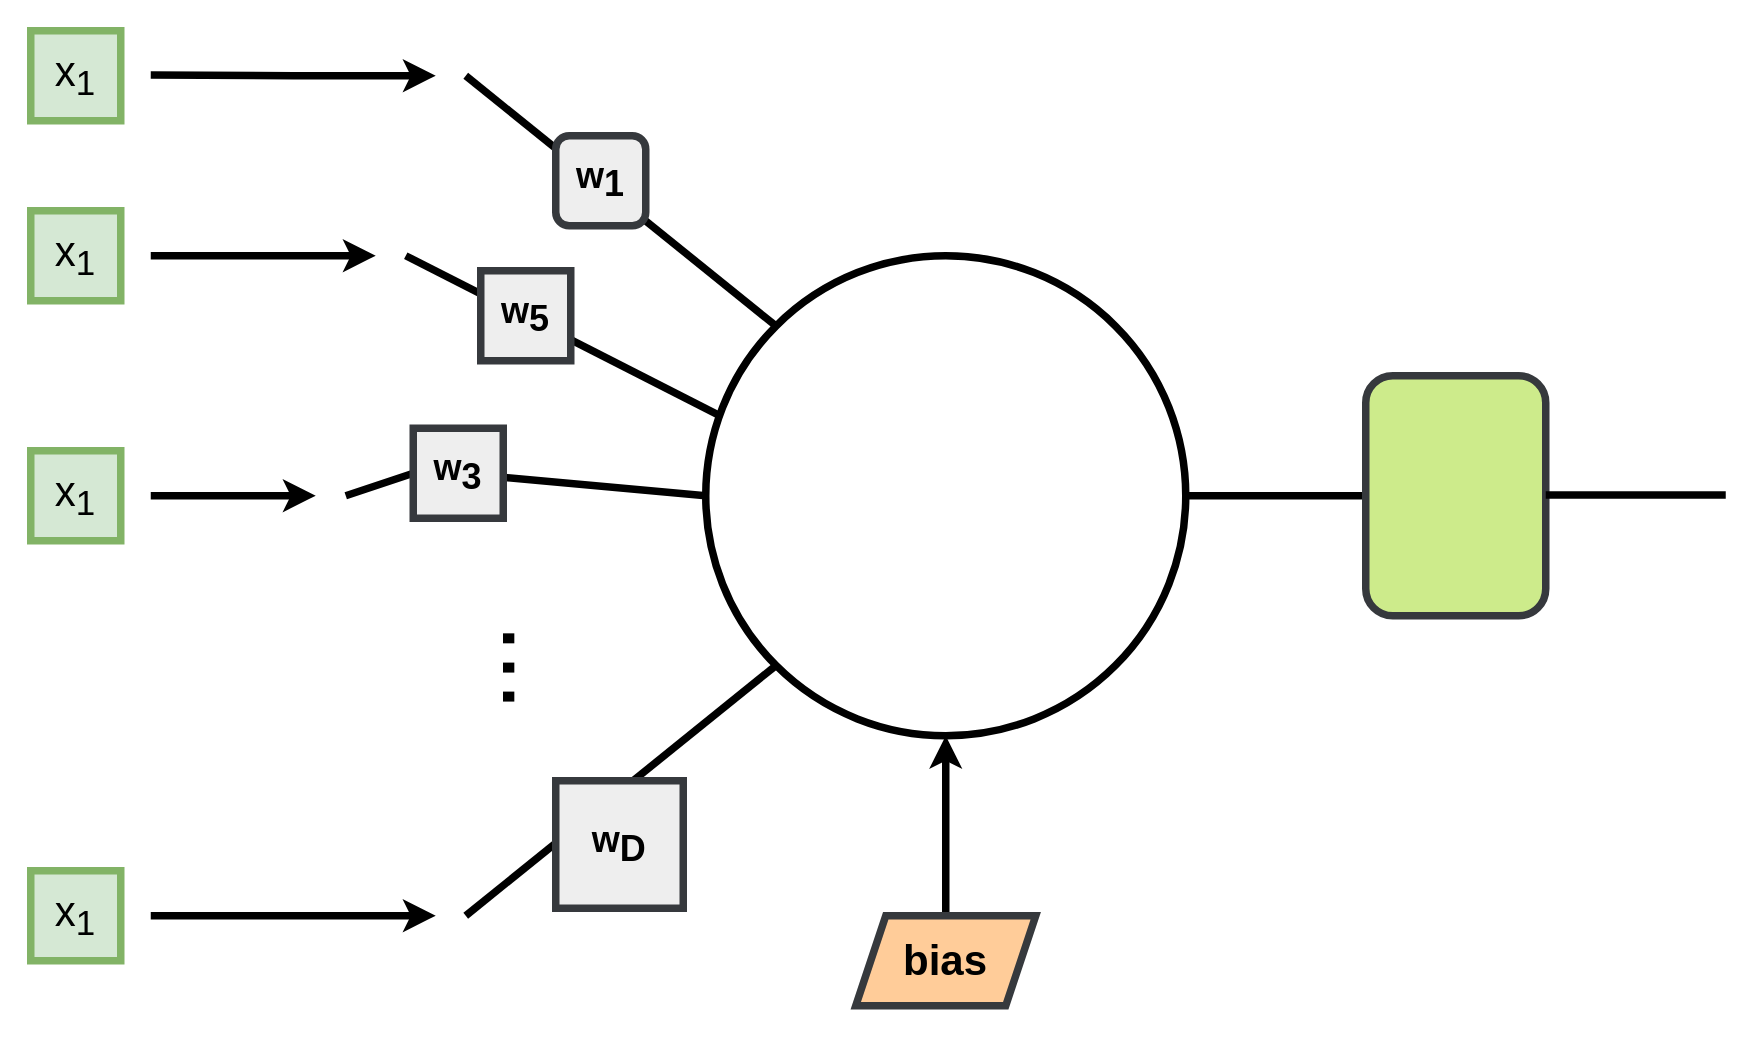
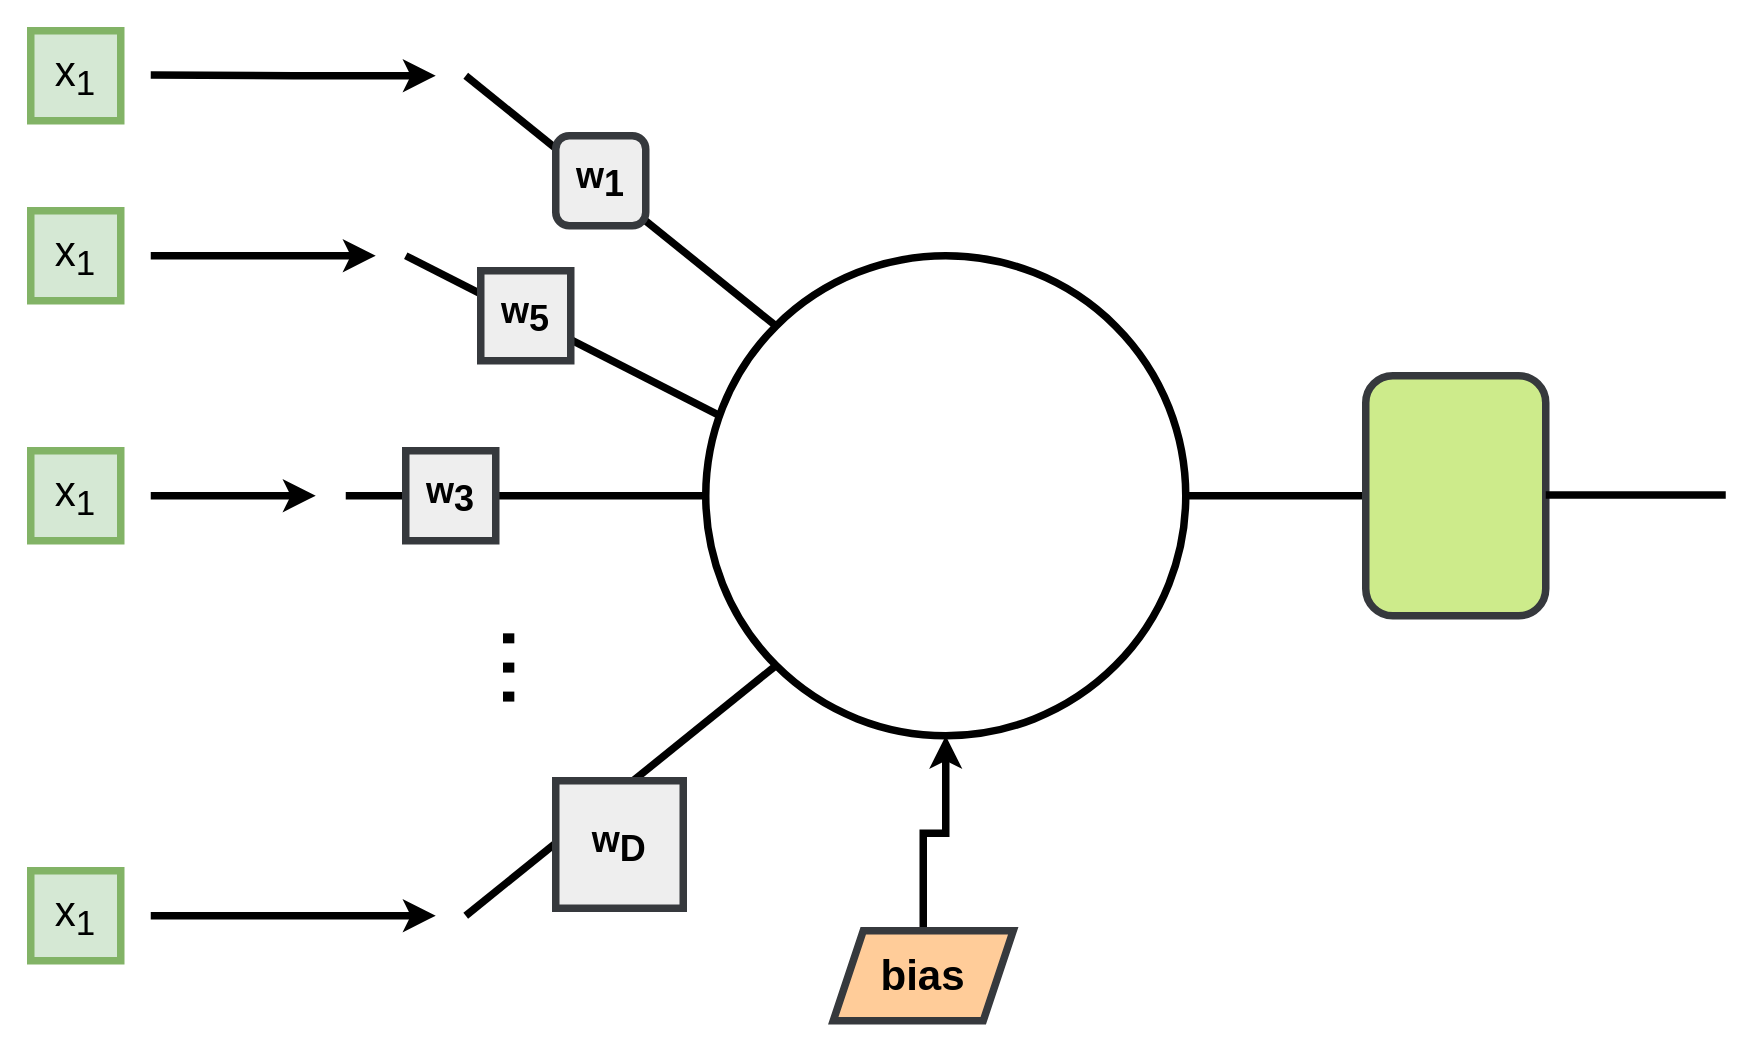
  <mxCell id="0" />
  <mxCell id="1" parent="0" />
  <mxCell id="2" value="" style="ellipse;whiteSpace=wrap;html=1;aspect=fixed;strokeWidth=5;fontSize=18;fontStyle=1" vertex="1" parent="1"><mxGeometry x="470" y="170" width="320" height="320" as="geometry" /></mxCell>
  <mxCell id="3" value="" style="endArrow=none;html=1;rounded=0;entryX=0;entryY=0;entryDx=0;entryDy=0;strokeWidth=5;fontSize=18;fontStyle=1" edge="1" parent="1" target="2"><mxGeometry width="50" height="50" relative="1" as="geometry"><mxPoint x="310" y="50" as="sourcePoint" /><mxPoint x="680" y="390" as="targetPoint" /></mxGeometry></mxCell>
  <mxCell id="4" value="" style="endArrow=none;html=1;rounded=0;entryX=0.031;entryY=0.334;entryDx=0;entryDy=0;entryPerimeter=0;strokeWidth=5;fontSize=18;fontStyle=1" edge="1" parent="1" target="2"><mxGeometry width="50" height="50" relative="1" as="geometry"><mxPoint x="270" y="170" as="sourcePoint" /><mxPoint x="527" y="227" as="targetPoint" /></mxGeometry></mxCell>
  <mxCell id="5" value="" style="endArrow=none;html=1;rounded=0;entryX=0;entryY=1;entryDx=0;entryDy=0;strokeWidth=5;fontSize=18;fontStyle=1" edge="1" parent="1" target="2"><mxGeometry width="50" height="50" relative="1" as="geometry"><mxPoint x="310" y="610" as="sourcePoint" /><mxPoint x="492" y="406" as="targetPoint" /></mxGeometry></mxCell>
  <mxCell id="6" value="" style="endArrow=none;html=1;rounded=0;entryX=0;entryY=0.5;entryDx=0;entryDy=0;strokeWidth=5;fontSize=24;fontStyle=1" edge="1" parent="1" source="13" target="2"><mxGeometry width="50" height="50" relative="1" as="geometry"><mxPoint x="230" y="330" as="sourcePoint" /><mxPoint x="502" y="416" as="targetPoint" /></mxGeometry></mxCell>
  <mxCell id="7" value="" style="endArrow=none;html=1;rounded=0;entryX=1;entryY=0.5;entryDx=0;entryDy=0;strokeWidth=5;fontSize=18;fontStyle=1" edge="1" parent="1" target="2"><mxGeometry width="50" height="50" relative="1" as="geometry"><mxPoint x="910" y="330" as="sourcePoint" /><mxPoint x="512" y="426" as="targetPoint" /></mxGeometry></mxCell>
  <mxCell id="8" value="" style="rounded=1;whiteSpace=wrap;html=1;strokeWidth=5;fontSize=18;fontStyle=1;fillColor=#cdeb8b;strokeColor=#36393d;" vertex="1" parent="1"><mxGeometry x="910" y="250" width="120" height="160" as="geometry" /></mxCell>
  <mxCell id="9" value="" style="endArrow=none;html=1;rounded=0;entryX=1;entryY=0.5;entryDx=0;entryDy=0;strokeWidth=5;fontSize=18;fontStyle=1" edge="1" parent="1"><mxGeometry width="50" height="50" relative="1" as="geometry"><mxPoint x="1150" y="329.5" as="sourcePoint" /><mxPoint x="1030" y="329.5" as="targetPoint" /></mxGeometry></mxCell>
  <mxCell id="10" value="w&lt;sub style=&quot;font-size: 24px;&quot;&gt;1&lt;/sub&gt;" style="whiteSpace=wrap;html=1;strokeWidth=5;fontSize=24;fontStyle=1;fillColor=#eeeeee;strokeColor=#36393d;rounded=1;" vertex="1" parent="1"><mxGeometry x="370" y="90" width="60" height="60" as="geometry" /></mxCell>
  <mxCell id="11" value="w&lt;sub style=&quot;font-size: 24px;&quot;&gt;5&lt;/sub&gt;" style="rounded=0;whiteSpace=wrap;html=1;strokeWidth=5;fontSize=24;fontStyle=1;fillColor=#eeeeee;strokeColor=#36393d;" vertex="1" parent="1"><mxGeometry x="320" y="180" width="60" height="60" as="geometry" /></mxCell>
  <mxCell id="12" value="" style="endArrow=none;html=1;rounded=0;entryX=0;entryY=0.5;entryDx=0;entryDy=0;strokeWidth=5;fontSize=18;fontStyle=1" edge="1" parent="1" target="13"><mxGeometry width="50" height="50" relative="1" as="geometry"><mxPoint x="230" y="330" as="sourcePoint" /><mxPoint x="470" y="330" as="targetPoint" /></mxGeometry></mxCell>
- <mxCell id="13" value="w&lt;sub style=&quot;font-size: 24px;&quot;&gt;3&lt;/sub&gt;" style="rounded=0;whiteSpace=wrap;html=1;strokeWidth=5;fontSize=24;fontStyle=1;fillColor=#eeeeee;strokeColor=#36393d;" vertex="1" parent="1"><mxGeometry x="275" y="285" width="60" height="60" as="geometry" /></mxCell>
+ <mxCell id="13" value="w&lt;sub style=&quot;font-size: 24px;&quot;&gt;3&lt;/sub&gt;" style="rounded=0;whiteSpace=wrap;html=1;strokeWidth=5;fontSize=24;fontStyle=1;fillColor=#eeeeee;strokeColor=#36393d;" vertex="1" parent="1"><mxGeometry x="270" y="300" width="60" height="60" as="geometry" /></mxCell>
  <mxCell id="14" value="w&lt;sub style=&quot;font-size: 24px;&quot;&gt;D&lt;/sub&gt;" style="rounded=0;whiteSpace=wrap;html=1;strokeWidth=5;fontSize=24;fontStyle=1;fillColor=#eeeeee;strokeColor=#36393d;" vertex="1" parent="1"><mxGeometry x="370" y="520" width="85" height="85" as="geometry" /></mxCell>
  <mxCell id="15" style="edgeStyle=orthogonalEdgeStyle;rounded=0;orthogonalLoop=1;jettySize=auto;html=1;entryX=0.5;entryY=1;entryDx=0;entryDy=0;strokeWidth=5;fontSize=18;fontStyle=1" edge="1" parent="1" source="16" target="2"><mxGeometry relative="1" as="geometry" /></mxCell>
- <mxCell id="16" value="bias" style="shape=parallelogram;perimeter=parallelogramPerimeter;whiteSpace=wrap;html=1;fixedSize=1;strokeWidth=5;fontSize=28;fontStyle=1;fillColor=#ffcc99;strokeColor=#36393d;" vertex="1" parent="1"><mxGeometry x="570" y="610" width="120" height="60" as="geometry" /></mxCell>
+ <mxCell id="16" value="bias" style="shape=parallelogram;perimeter=parallelogramPerimeter;whiteSpace=wrap;html=1;fixedSize=1;strokeWidth=5;fontSize=28;fontStyle=1;fillColor=#ffcc99;strokeColor=#36393d;" vertex="1" parent="1"><mxGeometry x="555" y="620" width="120" height="60" as="geometry" /></mxCell>
  <mxCell id="17" value="..." style="text;html=1;align=center;verticalAlign=middle;whiteSpace=wrap;rounded=0;fontSize=70;rotation=90;" vertex="1" parent="1"><mxGeometry x="330" y="430" width="60" height="30" as="geometry" /></mxCell>
  <mxCell id="18" style="edgeStyle=orthogonalEdgeStyle;rounded=0;orthogonalLoop=1;jettySize=auto;html=1;strokeWidth=5;" edge="1" parent="1"><mxGeometry relative="1" as="geometry"><mxPoint x="290" y="50" as="targetPoint" /><mxPoint x="100" y="49.5" as="sourcePoint" /></mxGeometry></mxCell>
  <mxCell id="19" value="&lt;font style=&quot;font-size: 28px;&quot;&gt;x&lt;sub&gt;1&lt;/sub&gt;&lt;/font&gt;" style="rounded=0;whiteSpace=wrap;html=1;fillColor=#d5e8d4;strokeColor=#82b366;strokeWidth=5;" vertex="1" parent="1"><mxGeometry x="20" y="20" width="60" height="60" as="geometry" /></mxCell>
  <mxCell id="20" style="edgeStyle=orthogonalEdgeStyle;rounded=0;orthogonalLoop=1;jettySize=auto;html=1;strokeWidth=5;" edge="1" parent="1"><mxGeometry relative="1" as="geometry"><mxPoint x="250" y="170" as="targetPoint" /><mxPoint x="100" y="170" as="sourcePoint" /></mxGeometry></mxCell>
  <mxCell id="21" value="&lt;font style=&quot;font-size: 28px;&quot;&gt;x&lt;sub&gt;1&lt;/sub&gt;&lt;/font&gt;" style="rounded=0;whiteSpace=wrap;html=1;fillColor=#d5e8d4;strokeColor=#82b366;strokeWidth=5;" vertex="1" parent="1"><mxGeometry x="20" y="140" width="60" height="60" as="geometry" /></mxCell>
  <mxCell id="22" style="edgeStyle=orthogonalEdgeStyle;rounded=0;orthogonalLoop=1;jettySize=auto;html=1;strokeWidth=5;" edge="1" parent="1"><mxGeometry relative="1" as="geometry"><mxPoint x="210" y="330" as="targetPoint" /><mxPoint x="100" y="330" as="sourcePoint" /></mxGeometry></mxCell>
  <mxCell id="23" value="&lt;font style=&quot;font-size: 28px;&quot;&gt;x&lt;sub&gt;1&lt;/sub&gt;&lt;/font&gt;" style="rounded=0;whiteSpace=wrap;html=1;fillColor=#d5e8d4;strokeColor=#82b366;strokeWidth=5;" vertex="1" parent="1"><mxGeometry x="20" y="300" width="60" height="60" as="geometry" /></mxCell>
  <mxCell id="24" style="edgeStyle=orthogonalEdgeStyle;rounded=0;orthogonalLoop=1;jettySize=auto;html=1;strokeWidth=5;" edge="1" parent="1"><mxGeometry relative="1" as="geometry"><mxPoint x="290" y="610" as="targetPoint" /><mxPoint x="100" y="610" as="sourcePoint" /></mxGeometry></mxCell>
  <mxCell id="25" value="&lt;font style=&quot;font-size: 28px;&quot;&gt;x&lt;sub&gt;1&lt;/sub&gt;&lt;/font&gt;" style="rounded=0;whiteSpace=wrap;html=1;fillColor=#d5e8d4;strokeColor=#82b366;strokeWidth=5;" vertex="1" parent="1"><mxGeometry x="20" y="580" width="60" height="60" as="geometry" /></mxCell>
